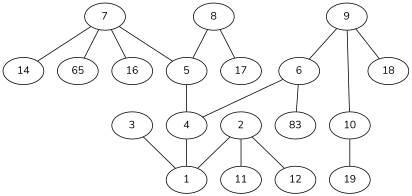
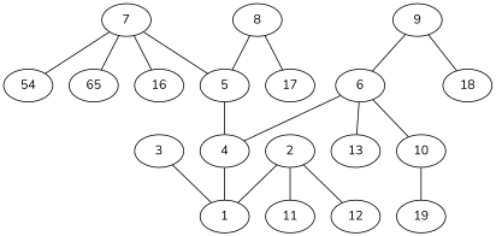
  graph {
    fontname=Nunito
    node [chem=H fontname=Nunito]
    edge [fontname=Nunito valence=1]
    1 [chem=C]
    2 [chem=N]
    11
    12
    3 [chem=O]
    4 [chem=C]
    5 [chem=C]
    6 [chem=C]
-   13 [label=83]
+   13
    7 [chem=C]
-   14
+   14 [label=54]
    n12 [label=65]
    16
    8 [chem=C]
    17
    9 [chem=C]
    10 [chem=C]
    18
    19
    2 -- 1
    2 -- 11
    2 -- 12
    3 -- 1 [valence=2]
    4 -- 1
    5 -- 4 [valence=2]
    6 -- 4
    6 -- 13
    7 -- 5
    7 -- 14
    7 -- n12
    7 -- 16
    8 -- 5
    8 -- 17
    9 -- 6 [valence=2]
-   9 -- 10
+   6 -- 10
    9 -- 18
    10 -- 19
  }
